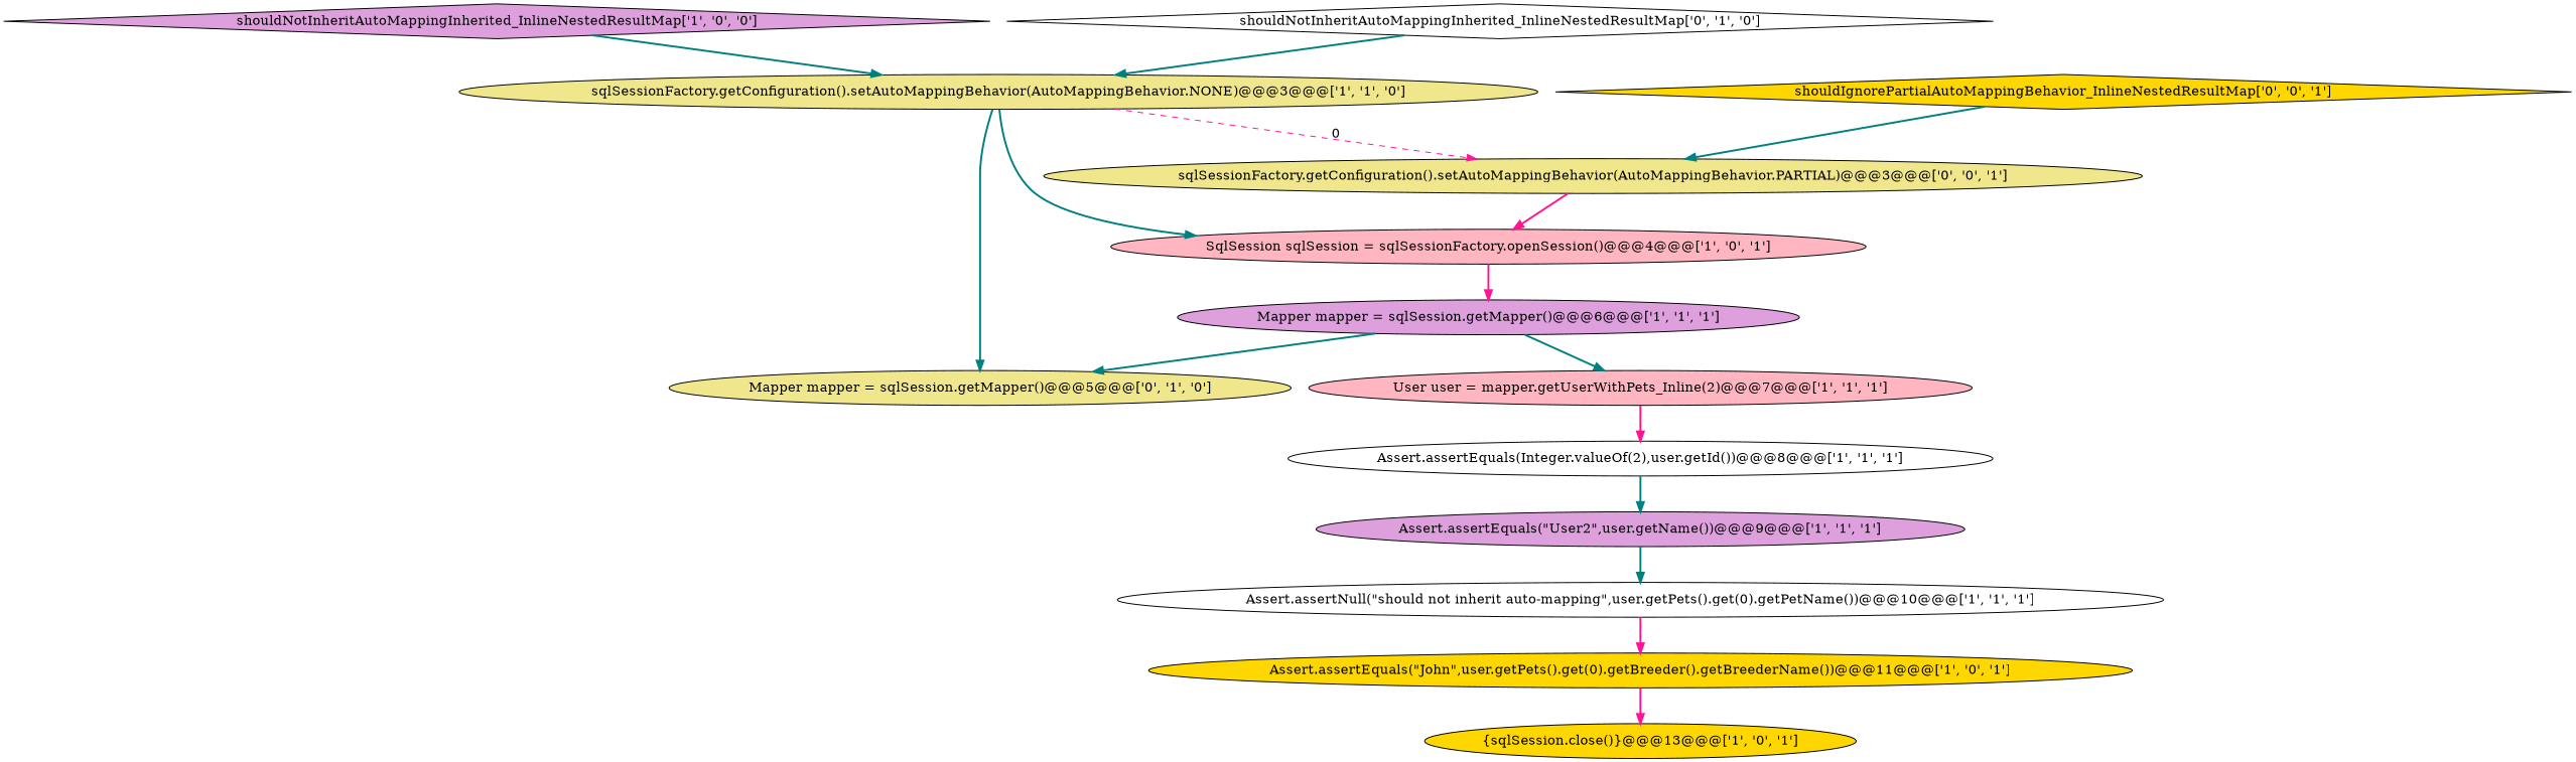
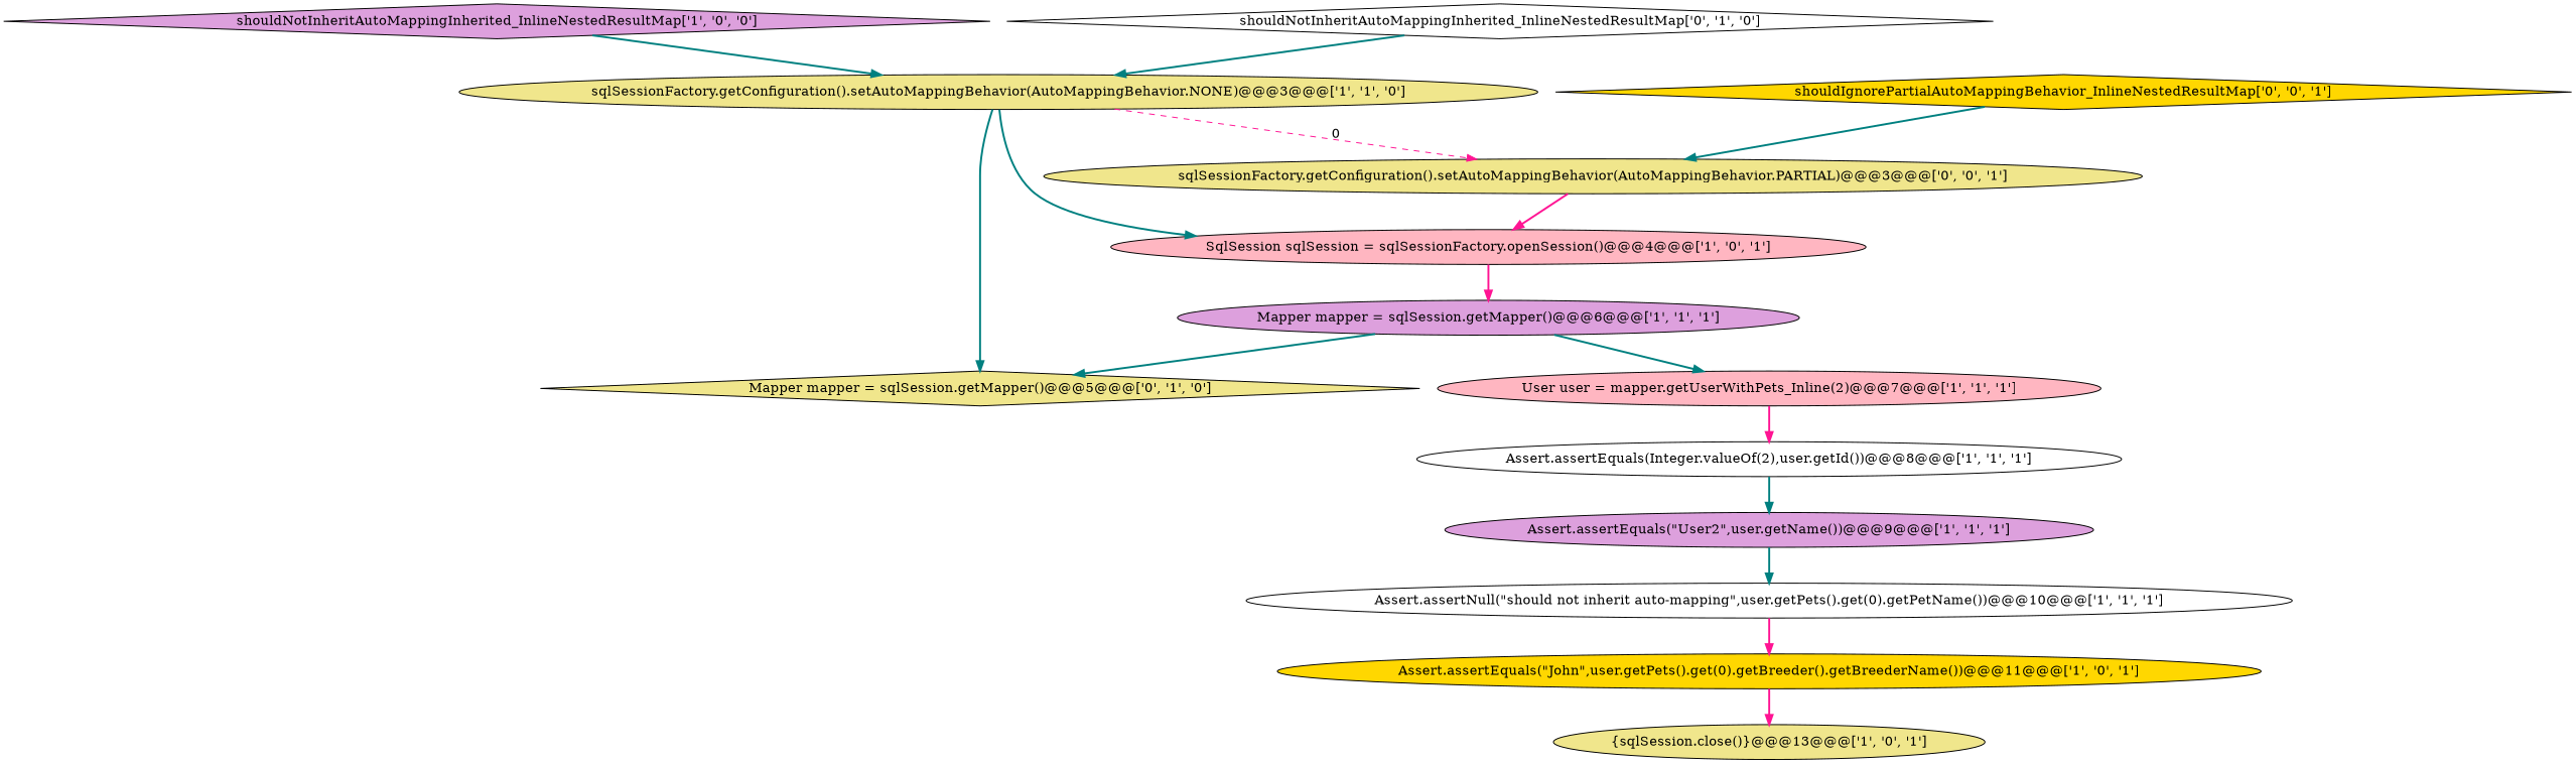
  digraph {
    node [fillcolor=white shape=ellipse style=filled]
    edge [color=teal style=bold]
    n1 [label="Assert.assertEquals(Integer.valueOf(2),user.getId())@@@8@@@['1', '1', '1']"]
    n2 [fillcolor=plum label="Assert.assertEquals(\"User2\",user.getName())@@@9@@@['1', '1', '1']"]
    n3 [label="Assert.assertNull(\"should not inherit auto-mapping\",user.getPets().get(0).getPetName())@@@10@@@['1', '1', '1']"]
    n4 [fillcolor=khaki label="sqlSessionFactory.getConfiguration().setAutoMappingBehavior(AutoMappingBehavior.NONE)@@@3@@@['1', '1', '0']"]
-   n5 [fillcolor=khaki label="Mapper mapper = sqlSession.getMapper()@@@5@@@['0', '1', '0']"]
+   n5 [fillcolor=khaki label="Mapper mapper = sqlSession.getMapper()@@@5@@@['0', '1', '0']" shape=diamond]
    n6 [fillcolor=lightpink label="SqlSession sqlSession = sqlSessionFactory.openSession()@@@4@@@['1', '0', '1']"]
    n7 [fillcolor=khaki label="sqlSessionFactory.getConfiguration().setAutoMappingBehavior(AutoMappingBehavior.PARTIAL)@@@3@@@['0', '0', '1']"]
    n8 [fillcolor=plum label="Mapper mapper = sqlSession.getMapper()@@@6@@@['1', '1', '1']"]
    n9 [fillcolor=gold label="Assert.assertEquals(\"John\",user.getPets().get(0).getBreeder().getBreederName())@@@11@@@['1', '0', '1']"]
-   n10 [fillcolor=gold label="{sqlSession.close()}@@@13@@@['1', '0', '1']"]
+   n10 [fillcolor=khaki label="{sqlSession.close()}@@@13@@@['1', '0', '1']"]
    n11 [fillcolor=lightpink label="User user = mapper.getUserWithPets_Inline(2)@@@7@@@['1', '1', '1']"]
    n12 [fillcolor=plum label="shouldNotInheritAutoMappingInherited_InlineNestedResultMap['1', '0', '0']" shape=diamond]
    n13 [label="shouldNotInheritAutoMappingInherited_InlineNestedResultMap['0', '1', '0']" shape=diamond]
    n14 [fillcolor=gold label="shouldIgnorePartialAutoMappingBehavior_InlineNestedResultMap['0', '0', '1']" shape=diamond]
    n1 -> n2
    n2 -> n3
    n3 -> n9 [color=deeppink]
    n4 -> n5
    n4 -> n6
    n4 -> n7 [color=deeppink label=0 style=dashed]
    n6 -> n8 [color=deeppink]
    n7 -> n6 [color=deeppink]
    n8 -> n5
    n8 -> n11
    n9 -> n10 [color=deeppink]
    n11 -> n1 [color=deeppink]
    n12 -> n4
    n13 -> n4
    n14 -> n7
  }
